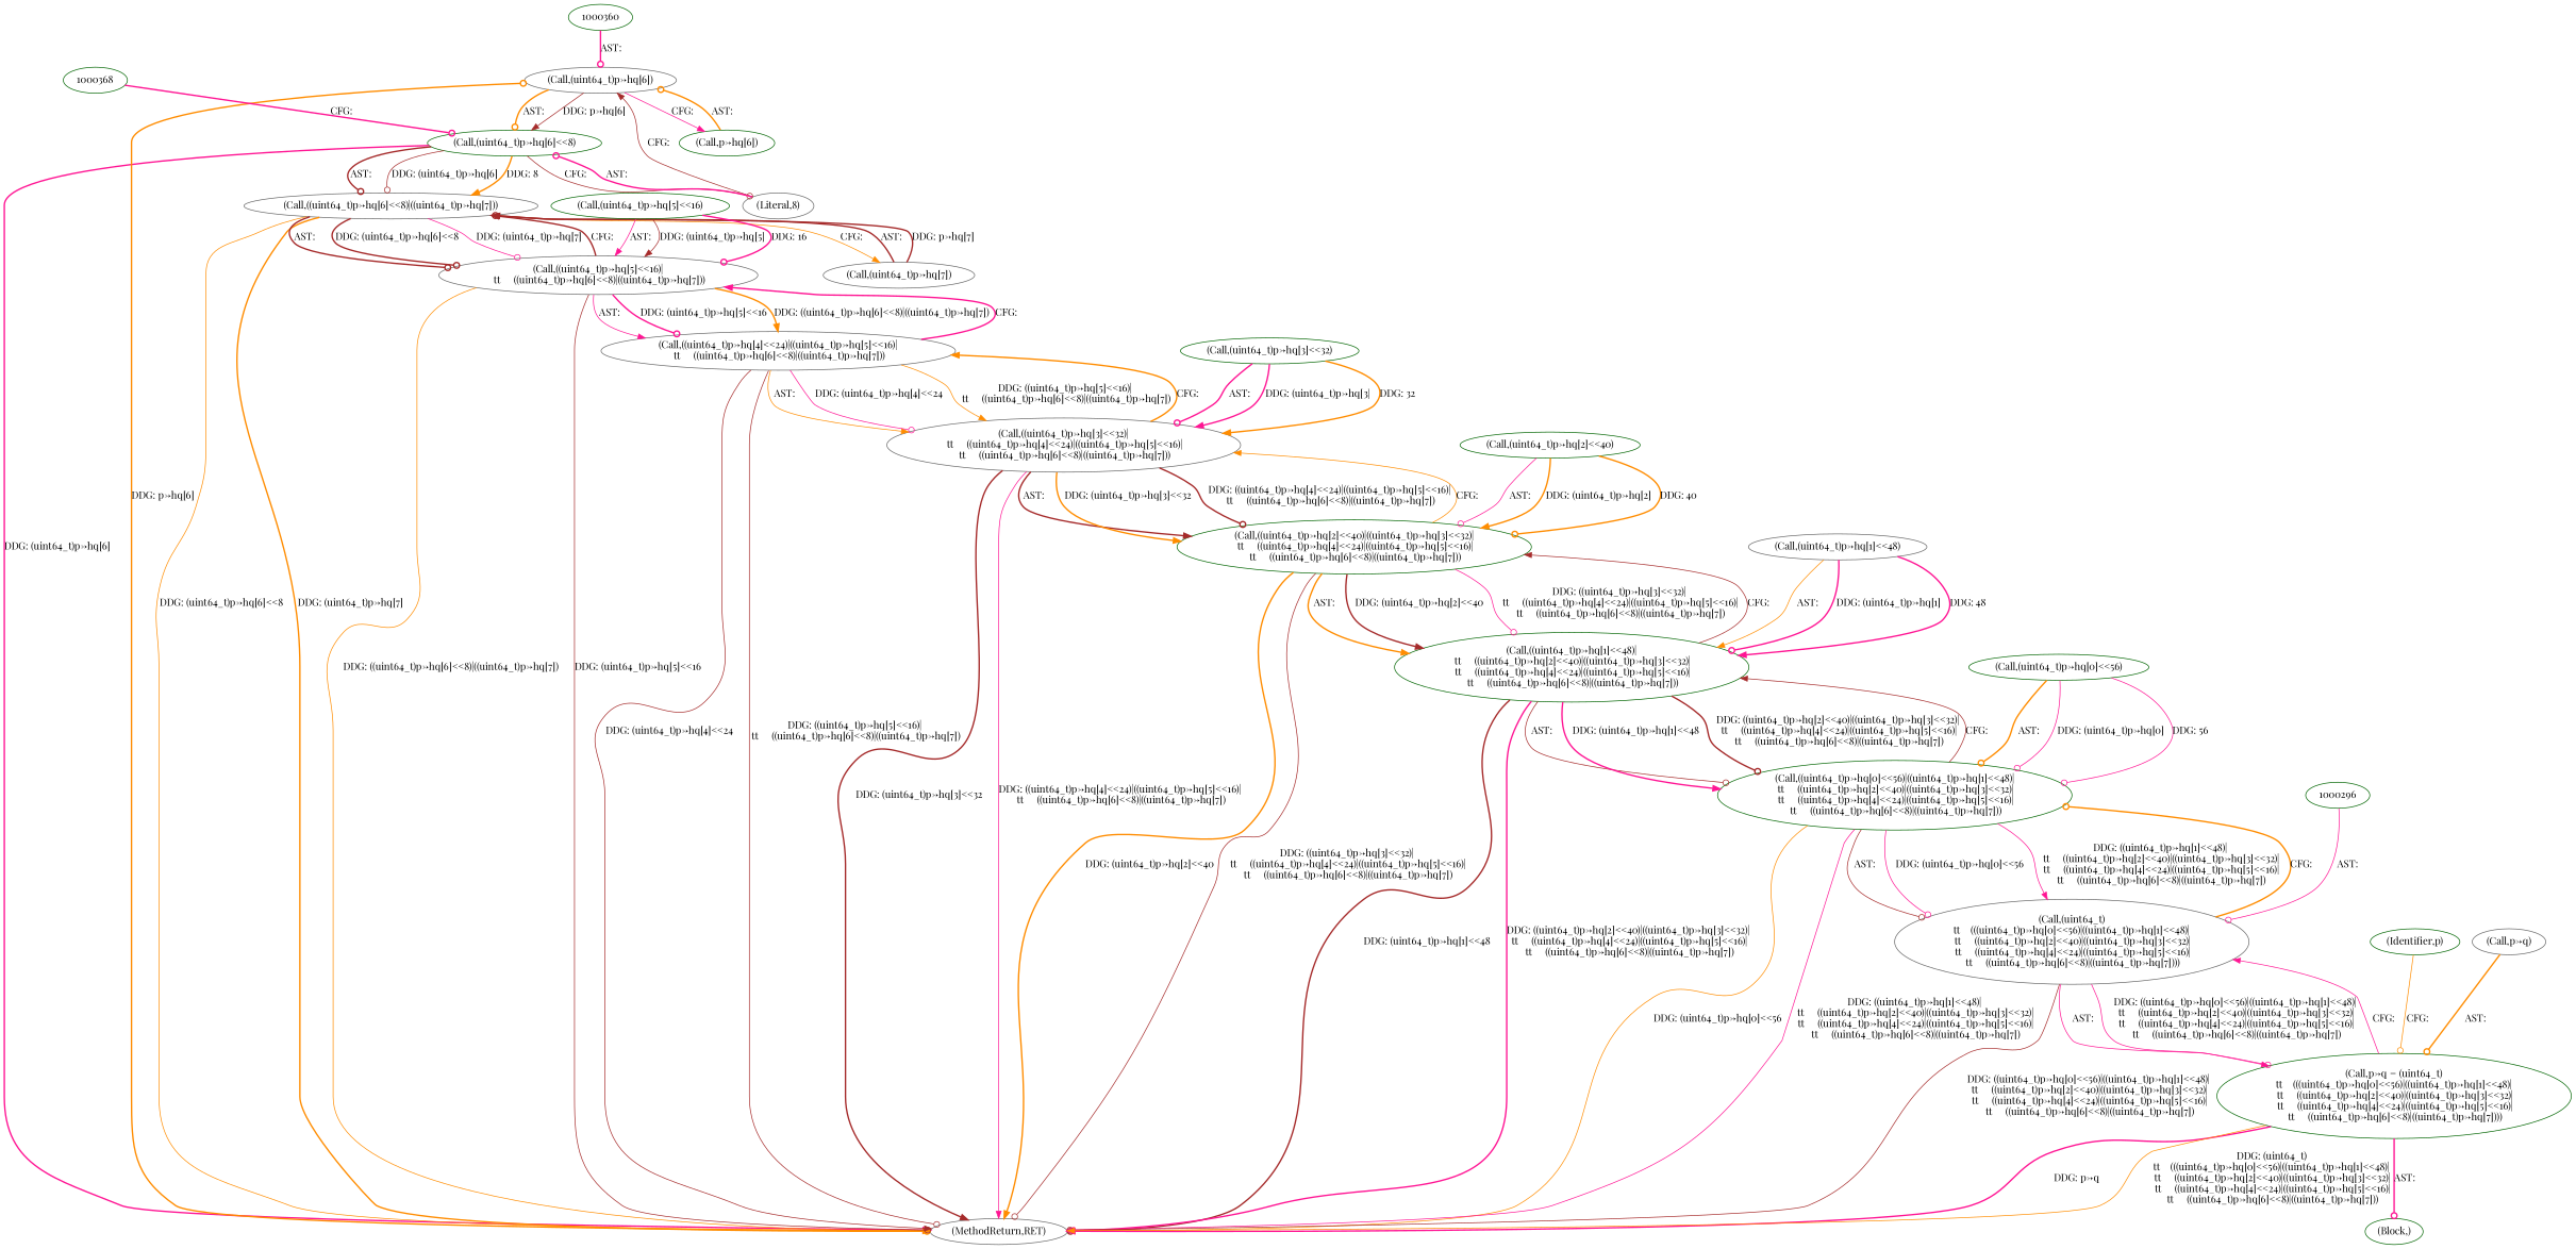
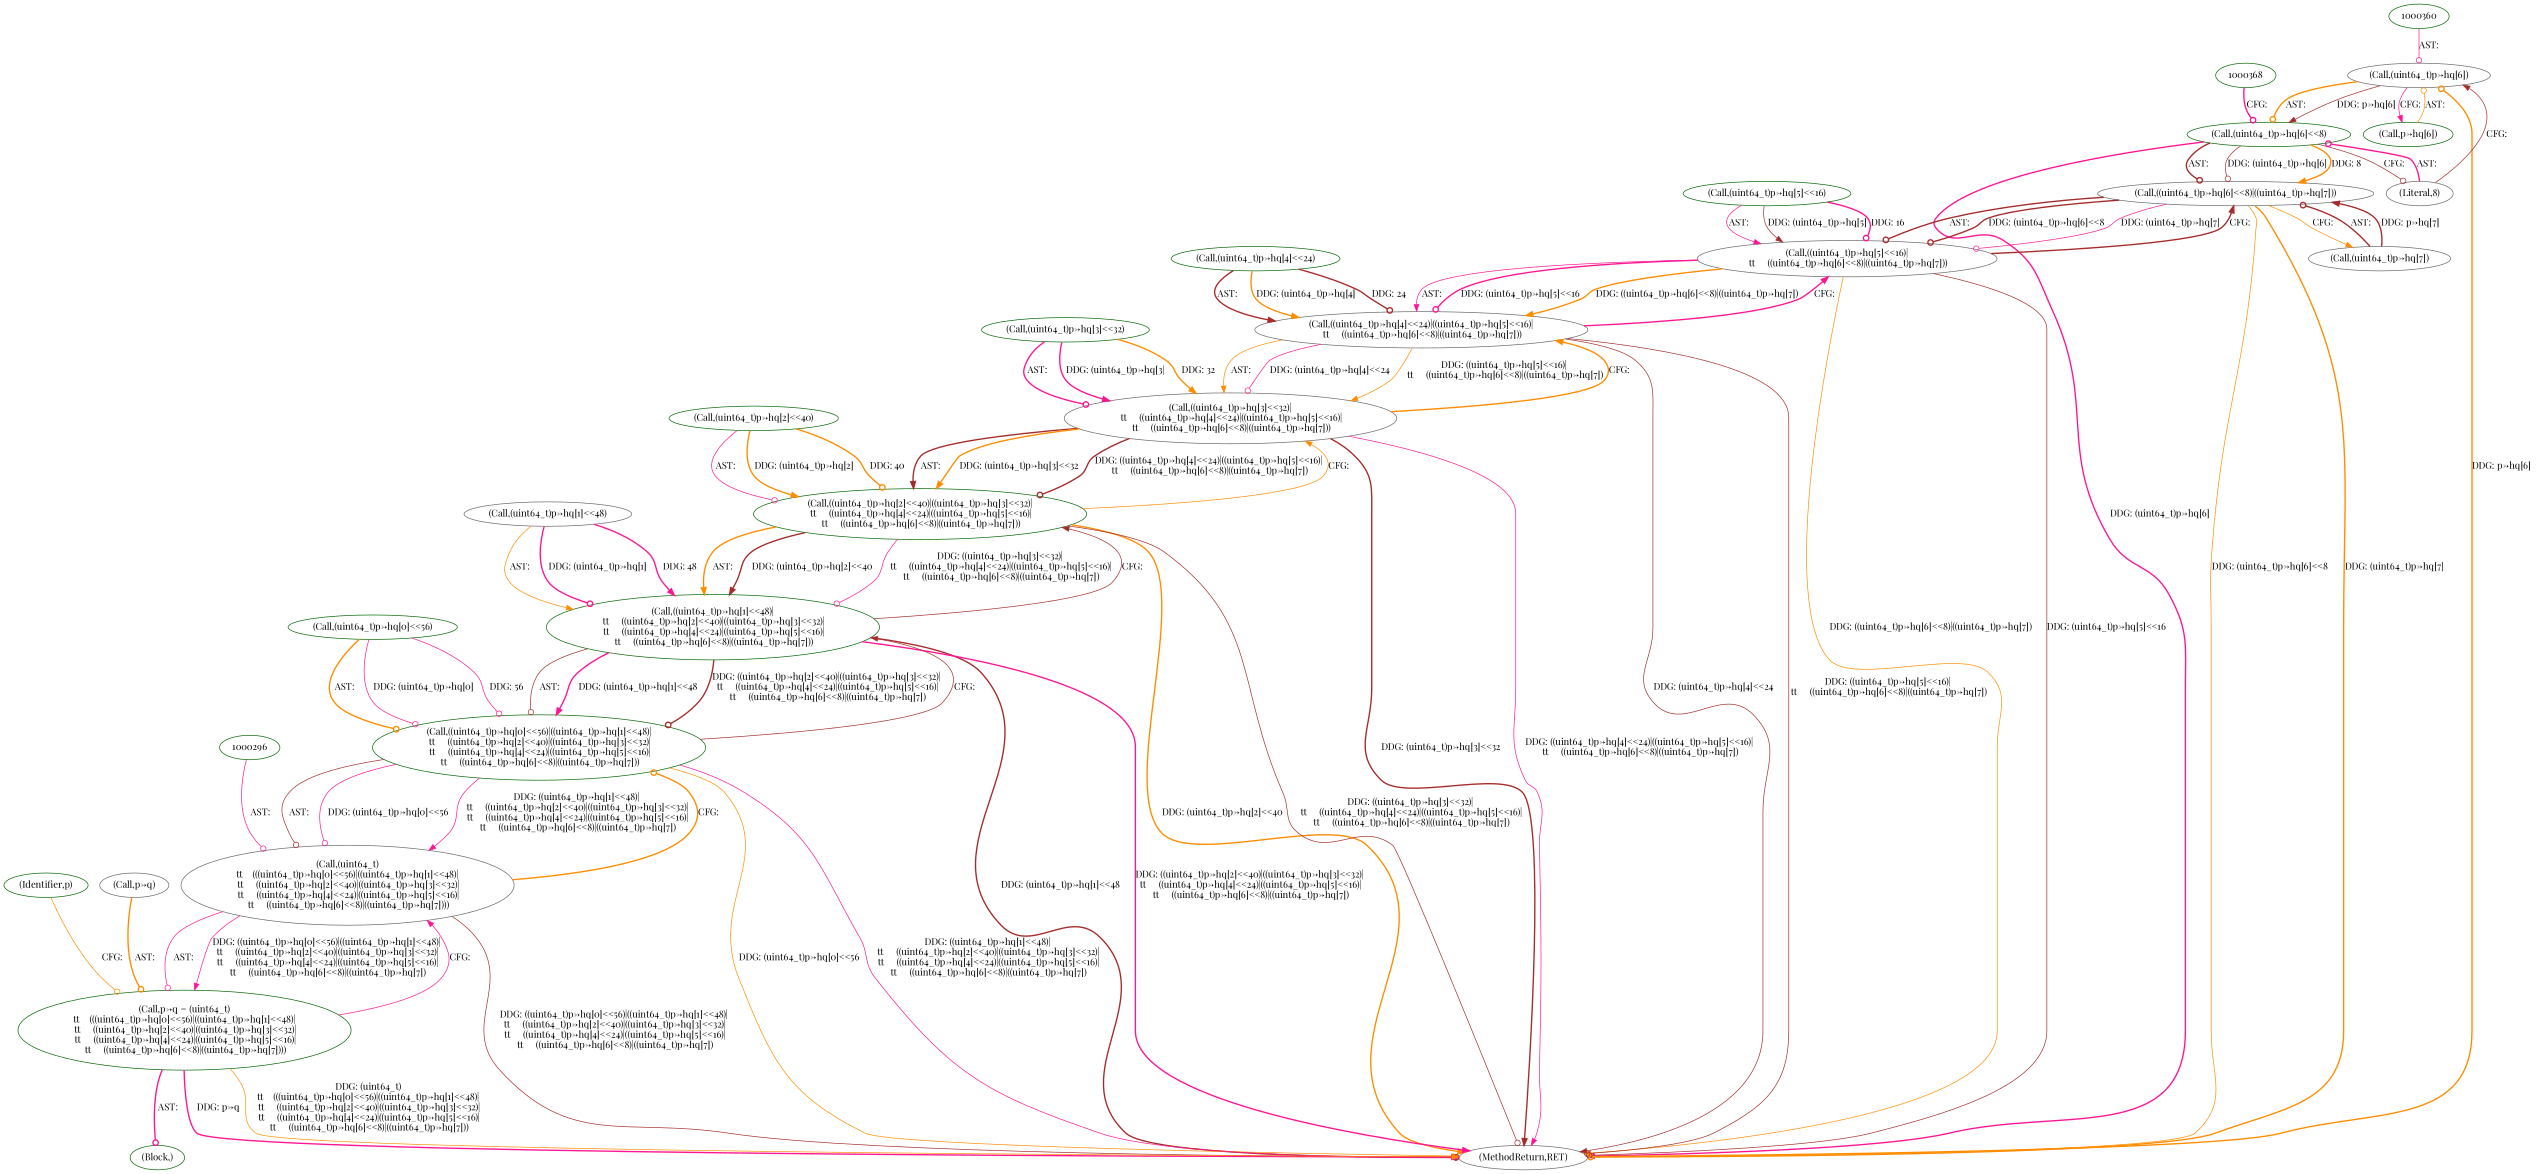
  digraph {
    fontname="Playfair Display"
    node [color=darkgreen fontname="Playfair Display"]
    edge [arrowhead=normal color=deeppink fontname="Playfair Display" style=bold]
    n1 [color=gray40 label="(Call,(uint64_t)p->hq[6])"]
    n2 [label="(Call,(uint64_t)p->hq[6]<<8)"]
    n3 [label="(Call,p->hq[6])"]
    n4 [color=gray40 label="(MethodReturn,RET)"]
    n5 [color=gray40 label="(Call,((uint64_t)p->hq[6]<<8)|((uint64_t)p->hq[7]))"]
    n6 [color=gray40 label="(Literal,8)"]
    n7 [color=gray40 label="(Call,((uint64_t)p->hq[5]<<16)|\n \t\t     ((uint64_t)p->hq[6]<<8)|((uint64_t)p->hq[7]))"]
    n8 [color=gray40 label="(Call,(uint64_t)p->hq[7])"]
    n9 [color=gray40 label="(Call,((uint64_t)p->hq[4]<<24)|((uint64_t)p->hq[5]<<16)|\n \t\t     ((uint64_t)p->hq[6]<<8)|((uint64_t)p->hq[7]))"]
    n10 [color=gray40 label="(Call,((uint64_t)p->hq[3]<<32)|\n \t\t     ((uint64_t)p->hq[4]<<24)|((uint64_t)p->hq[5]<<16)|\n \t\t     ((uint64_t)p->hq[6]<<8)|((uint64_t)p->hq[7]))"]
    n11 [label="(Call,((uint64_t)p->hq[2]<<40)|((uint64_t)p->hq[3]<<32)|\n \t\t     ((uint64_t)p->hq[4]<<24)|((uint64_t)p->hq[5]<<16)|\n \t\t     ((uint64_t)p->hq[6]<<8)|((uint64_t)p->hq[7]))"]
    n12 [label="(Call,((uint64_t)p->hq[1]<<48)|\n \t\t     ((uint64_t)p->hq[2]<<40)|((uint64_t)p->hq[3]<<32)|\n \t\t     ((uint64_t)p->hq[4]<<24)|((uint64_t)p->hq[5]<<16)|\n \t\t     ((uint64_t)p->hq[6]<<8)|((uint64_t)p->hq[7]))"]
    n13 [label="(Call,((uint64_t)p->hq[0]<<56)|((uint64_t)p->hq[1]<<48)|\n \t\t     ((uint64_t)p->hq[2]<<40)|((uint64_t)p->hq[3]<<32)|\n \t\t     ((uint64_t)p->hq[4]<<24)|((uint64_t)p->hq[5]<<16)|\n \t\t     ((uint64_t)p->hq[6]<<8)|((uint64_t)p->hq[7]))"]
    n14 [color=gray40 label="(Call,(uint64_t)\n\t\t    (((uint64_t)p->hq[0]<<56)|((uint64_t)p->hq[1]<<48)|\n \t\t     ((uint64_t)p->hq[2]<<40)|((uint64_t)p->hq[3]<<32)|\n \t\t     ((uint64_t)p->hq[4]<<24)|((uint64_t)p->hq[5]<<16)|\n \t\t     ((uint64_t)p->hq[6]<<8)|((uint64_t)p->hq[7])))"]
    n15 [label="(Call,p->q = (uint64_t)\n\t\t    (((uint64_t)p->hq[0]<<56)|((uint64_t)p->hq[1]<<48)|\n \t\t     ((uint64_t)p->hq[2]<<40)|((uint64_t)p->hq[3]<<32)|\n \t\t     ((uint64_t)p->hq[4]<<24)|((uint64_t)p->hq[5]<<16)|\n \t\t     ((uint64_t)p->hq[6]<<8)|((uint64_t)p->hq[7])))"]
    n16 [label="(Block,)"]
    n17 [label="(Call,(uint64_t)p->hq[0]<<56)"]
    n18 [label="(Call,(uint64_t)p->hq[2]<<40)"]
    n19 [label="(Identifier,p)"]
    n20 [color=gray40 label="(Call,(uint64_t)p->hq[1]<<48)"]
    n21 [color=gray40 label="(Call,p->q)"]
    n22 [label="(Call,(uint64_t)p->hq[3]<<32)"]
    n23 [label="(Call,(uint64_t)p->hq[5]<<16)"]
+   n24 [label="(Call,(uint64_t)p->hq[4]<<24)"]
    1000360
    1000368
    1000296
    n1 -> n2 [arrowhead=odot color=darkorange label="AST: "]
    n1 -> n2 [color=brown label="DDG: p->hq[6]" style=solid]
    n1 -> n3 [label="CFG: " style=solid]
    n2 -> n4 [label="DDG: (uint64_t)p->hq[6]"]
    n2 -> n5 [arrowhead=odot color=brown label="AST: "]
    n2 -> n5 [arrowhead=odot color=brown label="DDG: (uint64_t)p->hq[6]" style=solid]
    n2 -> n5 [color=darkorange label="DDG: 8"]
    n2 -> n6 [arrowhead=odot color=brown label="CFG: " style=solid]
-   n3 -> n1 [arrowhead=odot color=darkorange label="AST: "]
+   n3 -> n1 [arrowhead=odot color=darkorange label="AST: " style=solid]
    n4 -> n1 [arrowhead=odot color=darkorange label="DDG: p->hq[6]"]
    n5 -> n4 [arrowhead=odot color=darkorange label="DDG: (uint64_t)p->hq[6]<<8" style=solid]
    n5 -> n4 [arrowhead=odot color=darkorange label="DDG: (uint64_t)p->hq[7]"]
    n5 -> n7 [arrowhead=odot color=brown label="AST: "]
    n5 -> n7 [arrowhead=odot color=brown label="DDG: (uint64_t)p->hq[6]<<8"]
    n5 -> n7 [arrowhead=odot label="DDG: (uint64_t)p->hq[7]" style=solid]
    n5 -> n8 [color=darkorange label="CFG: " style=solid]
    n6 -> n1 [color=brown label="CFG: " style=solid]
    n6 -> n2 [arrowhead=odot label="AST: "]
    n7 -> n4 [color=darkorange label="DDG: ((uint64_t)p->hq[6]<<8)|((uint64_t)p->hq[7])" style=solid]
    n7 -> n4 [arrowhead=odot color=brown label="DDG: (uint64_t)p->hq[5]<<16" style=solid]
    n7 -> n5 [color=brown label="CFG: "]
    n7 -> n9 [label="AST: " style=solid]
    n7 -> n9 [arrowhead=odot label="DDG: (uint64_t)p->hq[5]<<16"]
    n7 -> n9 [color=darkorange label="DDG: ((uint64_t)p->hq[6]<<8)|((uint64_t)p->hq[7])"]
    n8 -> n5 [arrowhead=odot color=brown label="AST: "]
    n8 -> n5 [color=brown label="DDG: p->hq[7]"]
    n9 -> n4 [color=brown label="DDG: (uint64_t)p->hq[4]<<24" style=solid]
    n9 -> n4 [arrowhead=odot color=brown label="DDG: ((uint64_t)p->hq[5]<<16)|\n \t\t     ((uint64_t)p->hq[6]<<8)|((uint64_t)p->hq[7])" style=solid]
    n9 -> n7 [label="CFG: "]
    n9 -> n10 [color=darkorange label="AST: " style=solid]
    n9 -> n10 [arrowhead=odot label="DDG: (uint64_t)p->hq[4]<<24" style=solid]
    n9 -> n10 [color=darkorange label="DDG: ((uint64_t)p->hq[5]<<16)|\n \t\t     ((uint64_t)p->hq[6]<<8)|((uint64_t)p->hq[7])" style=solid]
    n10 -> n4 [color=brown label="DDG: (uint64_t)p->hq[3]<<32"]
    n10 -> n4 [label="DDG: ((uint64_t)p->hq[4]<<24)|((uint64_t)p->hq[5]<<16)|\n \t\t     ((uint64_t)p->hq[6]<<8)|((uint64_t)p->hq[7])" style=solid]
    n10 -> n9 [color=darkorange label="CFG: "]
    n10 -> n11 [color=brown label="AST: "]
    n10 -> n11 [color=darkorange label="DDG: (uint64_t)p->hq[3]<<32"]
    n10 -> n11 [arrowhead=odot color=brown label="DDG: ((uint64_t)p->hq[4]<<24)|((uint64_t)p->hq[5]<<16)|\n \t\t     ((uint64_t)p->hq[6]<<8)|((uint64_t)p->hq[7])"]
    n11 -> n4 [color=darkorange label="DDG: (uint64_t)p->hq[2]<<40"]
    n11 -> n4 [arrowhead=odot color=brown label="DDG: ((uint64_t)p->hq[3]<<32)|\n \t\t     ((uint64_t)p->hq[4]<<24)|((uint64_t)p->hq[5]<<16)|\n \t\t     ((uint64_t)p->hq[6]<<8)|((uint64_t)p->hq[7])" style=solid]
    n11 -> n10 [color=darkorange label="CFG: " style=solid]
    n11 -> n12 [color=darkorange label="AST: "]
    n11 -> n12 [color=brown label="DDG: (uint64_t)p->hq[2]<<40"]
    n11 -> n12 [arrowhead=odot label="DDG: ((uint64_t)p->hq[3]<<32)|\n \t\t     ((uint64_t)p->hq[4]<<24)|((uint64_t)p->hq[5]<<16)|\n \t\t     ((uint64_t)p->hq[6]<<8)|((uint64_t)p->hq[7])" style=solid]
    n12 -> n4 [arrowhead=odot color=brown label="DDG: (uint64_t)p->hq[1]<<48"]
    n12 -> n4 [label="DDG: ((uint64_t)p->hq[2]<<40)|((uint64_t)p->hq[3]<<32)|\n \t\t     ((uint64_t)p->hq[4]<<24)|((uint64_t)p->hq[5]<<16)|\n \t\t     ((uint64_t)p->hq[6]<<8)|((uint64_t)p->hq[7])"]
    n12 -> n11 [color=brown label="CFG: " style=solid]
    n12 -> n13 [arrowhead=odot color=brown label="AST: " style=solid]
    n12 -> n13 [label="DDG: (uint64_t)p->hq[1]<<48"]
    n12 -> n13 [arrowhead=odot color=brown label="DDG: ((uint64_t)p->hq[2]<<40)|((uint64_t)p->hq[3]<<32)|\n \t\t     ((uint64_t)p->hq[4]<<24)|((uint64_t)p->hq[5]<<16)|\n \t\t     ((uint64_t)p->hq[6]<<8)|((uint64_t)p->hq[7])"]
    n13 -> n4 [color=darkorange label="DDG: (uint64_t)p->hq[0]<<56" style=solid]
    n13 -> n4 [label="DDG: ((uint64_t)p->hq[1]<<48)|\n \t\t     ((uint64_t)p->hq[2]<<40)|((uint64_t)p->hq[3]<<32)|\n \t\t     ((uint64_t)p->hq[4]<<24)|((uint64_t)p->hq[5]<<16)|\n \t\t     ((uint64_t)p->hq[6]<<8)|((uint64_t)p->hq[7])" style=solid]
    n13 -> n12 [color=brown label="CFG: " style=solid]
    n13 -> n14 [arrowhead=odot color=brown label="AST: " style=solid]
    n13 -> n14 [arrowhead=odot label="DDG: (uint64_t)p->hq[0]<<56" style=solid]
    n13 -> n14 [label="DDG: ((uint64_t)p->hq[1]<<48)|\n \t\t     ((uint64_t)p->hq[2]<<40)|((uint64_t)p->hq[3]<<32)|\n \t\t     ((uint64_t)p->hq[4]<<24)|((uint64_t)p->hq[5]<<16)|\n \t\t     ((uint64_t)p->hq[6]<<8)|((uint64_t)p->hq[7])" style=solid]
    n14 -> n4 [arrowhead=odot color=brown label="DDG: ((uint64_t)p->hq[0]<<56)|((uint64_t)p->hq[1]<<48)|\n \t\t     ((uint64_t)p->hq[2]<<40)|((uint64_t)p->hq[3]<<32)|\n \t\t     ((uint64_t)p->hq[4]<<24)|((uint64_t)p->hq[5]<<16)|\n \t\t     ((uint64_t)p->hq[6]<<8)|((uint64_t)p->hq[7])" style=solid]
    n14 -> n13 [arrowhead=odot color=darkorange label="CFG: "]
    n14 -> n15 [arrowhead=odot label="AST: " style=solid]
    n14 -> n15 [label="DDG: ((uint64_t)p->hq[0]<<56)|((uint64_t)p->hq[1]<<48)|\n \t\t     ((uint64_t)p->hq[2]<<40)|((uint64_t)p->hq[3]<<32)|\n \t\t     ((uint64_t)p->hq[4]<<24)|((uint64_t)p->hq[5]<<16)|\n \t\t     ((uint64_t)p->hq[6]<<8)|((uint64_t)p->hq[7])" style=solid]
    n15 -> n4 [label="DDG: p->q"]
    n15 -> n4 [color=darkorange label="DDG: (uint64_t)\n\t\t    (((uint64_t)p->hq[0]<<56)|((uint64_t)p->hq[1]<<48)|\n \t\t     ((uint64_t)p->hq[2]<<40)|((uint64_t)p->hq[3]<<32)|\n \t\t     ((uint64_t)p->hq[4]<<24)|((uint64_t)p->hq[5]<<16)|\n \t\t     ((uint64_t)p->hq[6]<<8)|((uint64_t)p->hq[7]))" style=solid]
    n15 -> n14 [label="CFG: " style=solid]
    n15 -> n16 [arrowhead=odot label="AST: "]
    n17 -> n13 [arrowhead=odot color=darkorange label="AST: "]
    n17 -> n13 [arrowhead=odot label="DDG: (uint64_t)p->hq[0]" style=solid]
    n17 -> n13 [arrowhead=odot label="DDG: 56" style=solid]
    n18 -> n11 [arrowhead=odot label="AST: " style=solid]
    n18 -> n11 [color=darkorange label="DDG: (uint64_t)p->hq[2]"]
    n18 -> n11 [arrowhead=odot color=darkorange label="DDG: 40"]
    n19 -> n15 [arrowhead=odot color=darkorange label="CFG: " style=solid]
    n20 -> n12 [color=darkorange label="AST: " style=solid]
    n20 -> n12 [arrowhead=odot label="DDG: (uint64_t)p->hq[1]"]
    n20 -> n12 [label="DDG: 48"]
    n21 -> n15 [arrowhead=odot color=darkorange label="AST: "]
    n22 -> n10 [arrowhead=odot label="AST: "]
    n22 -> n10 [label="DDG: (uint64_t)p->hq[3]"]
    n22 -> n10 [color=darkorange label="DDG: 32"]
    n23 -> n7 [label="AST: " style=solid]
    n23 -> n7 [color=brown label="DDG: (uint64_t)p->hq[5]" style=solid]
    n23 -> n7 [arrowhead=odot label="DDG: 16"]
-   1000360 -> n1 [arrowhead=odot label="AST: "]
+   n24 -> n9 [color=brown label="AST: "]
+   n24 -> n9 [color=darkorange label="DDG: (uint64_t)p->hq[4]"]
+   n24 -> n9 [arrowhead=odot color=brown label="DDG: 24"]
+   1000360 -> n1 [arrowhead=odot label="AST: " style=solid]
    1000368 -> n2 [arrowhead=odot label="CFG: "]
    1000296 -> n14 [arrowhead=odot label="AST: " style=solid]
  }
